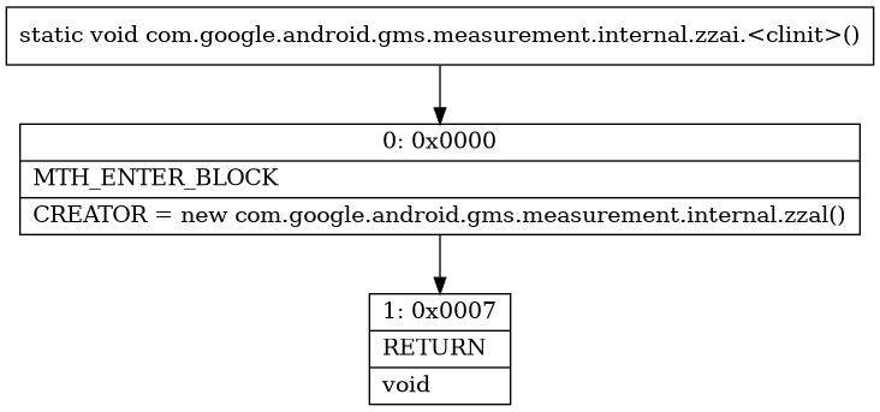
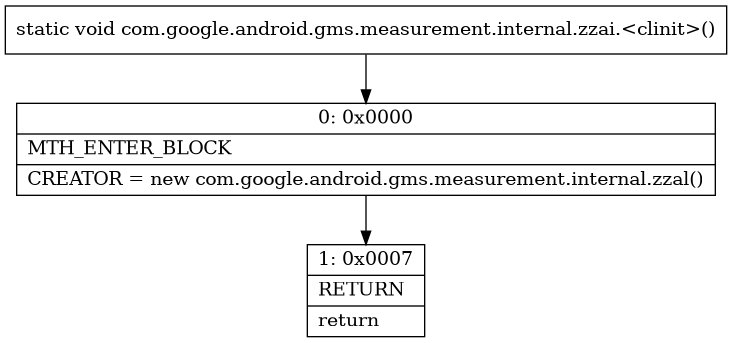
  digraph {
    node [shape=record]
    n1 [label="{0\:\ 0x0000|MTH_ENTER_BLOCK\l|CREATOR = new com.google.android.gms.measurement.internal.zzal()\l}"]
-   n2 [label="{1\:\ 0x0007|RETURN\l|void\l}"]
+   n2 [label="{1\:\ 0x0007|RETURN\l|return\l}"]
    n3 [label="{static void com.google.android.gms.measurement.internal.zzai.\<clinit\>() }"]
    n1 -> n2
    n3 -> n1
  }
